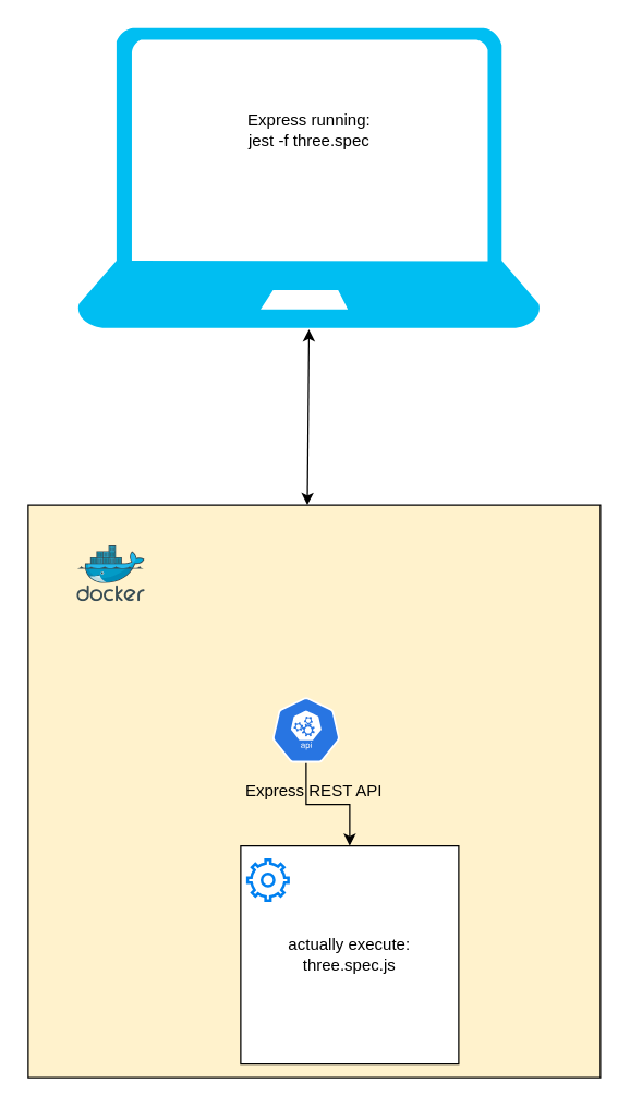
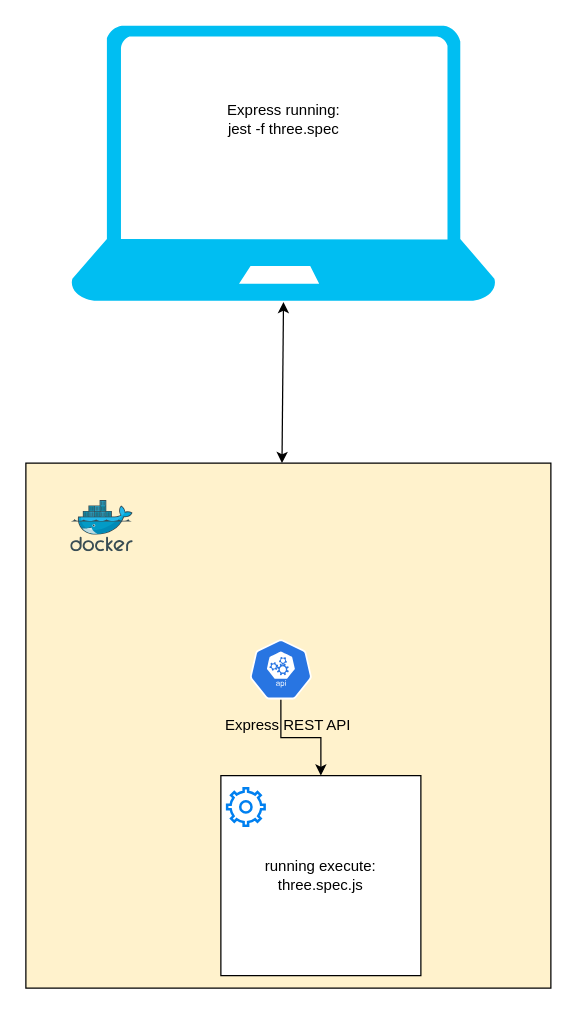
  <mxCell id="0" />
  <mxCell id="1" parent="0" />
  <mxCell id="2" value="" style="verticalLabelPosition=bottom;html=1;verticalAlign=top;align=center;strokeColor=none;fillColor=#00BEF2;shape=mxgraph.azure.laptop;pointerEvents=1;" vertex="1" parent="1"><mxGeometry x="56" y="20" width="340" height="220" as="geometry" /></mxCell>
  <mxCell id="3" value="Express running:&lt;br&gt;jest -f three.spec" style="text;html=1;align=center;verticalAlign=middle;resizable=0;points=[];autosize=1;" vertex="1" parent="1"><mxGeometry x="166" y="80" width="120" height="30" as="geometry" /></mxCell>
  <mxCell id="4" value="Express REST API" style="whiteSpace=wrap;html=1;aspect=fixed;fillColor=#fff2cc;" vertex="1" parent="1"><mxGeometry x="20" y="370" width="420" height="420" as="geometry" /></mxCell>
  <mxCell id="5" value="" style="aspect=fixed;html=1;points=[];align=center;image;fontSize=12;image=img/lib/mscae/Docker.svg;" vertex="1" parent="1"><mxGeometry x="56" y="400" width="50" height="41" as="geometry" /></mxCell>
- <mxCell id="6" value="&lt;span&gt;actually execute:&lt;/span&gt;&lt;br&gt;&lt;span&gt;three.spec.js&lt;/span&gt;" style="whiteSpace=wrap;html=1;aspect=fixed;" vertex="1" parent="1"><mxGeometry x="176" y="620" width="160" height="160" as="geometry" /></mxCell>
+ <mxCell id="6" value="&lt;span&gt;running execute:&lt;/span&gt;&lt;br&gt;&lt;span&gt;three.spec.js&lt;/span&gt;" style="whiteSpace=wrap;html=1;aspect=fixed;" vertex="1" parent="1"><mxGeometry x="176" y="620" width="160" height="160" as="geometry" /></mxCell>
  <mxCell id="7" value="" style="endArrow=classic;startArrow=classic;html=1;entryX=0.445;entryY=0;entryDx=0;entryDy=0;entryPerimeter=0;exitX=0.465;exitY=1.005;exitDx=0;exitDy=0;exitPerimeter=0;" edge="1" parent="1"><mxGeometry width="50" height="50" relative="1" as="geometry"><mxPoint x="226.1" y="241.1" as="sourcePoint" /><mxPoint x="224.9" y="370" as="targetPoint" /></mxGeometry></mxCell>
  <mxCell id="8" style="edgeStyle=orthogonalEdgeStyle;rounded=0;orthogonalLoop=1;jettySize=auto;html=1;" edge="1" parent="1" source="9" target="6"><mxGeometry relative="1" as="geometry" /></mxCell>
  <mxCell id="9" value="" style="html=1;dashed=0;whitespace=wrap;fillColor=#2875E2;strokeColor=#ffffff;points=[[0.005,0.63,0],[0.1,0.2,0],[0.9,0.2,0],[0.5,0,0],[0.995,0.63,0],[0.72,0.99,0],[0.5,1,0],[0.28,0.99,0]];shape=mxgraph.kubernetes.icon;prIcon=api" vertex="1" parent="1"><mxGeometry x="199" y="511" width="50" height="48" as="geometry" /></mxCell>
  <mxCell id="10" value="" style="html=1;verticalLabelPosition=bottom;align=center;labelBackgroundColor=#ffffff;verticalAlign=top;strokeWidth=2;strokeColor=#0080F0;shadow=0;dashed=0;shape=mxgraph.ios7.icons.settings;" vertex="1" parent="1"><mxGeometry x="181" y="630" width="30" height="30" as="geometry" /></mxCell>
